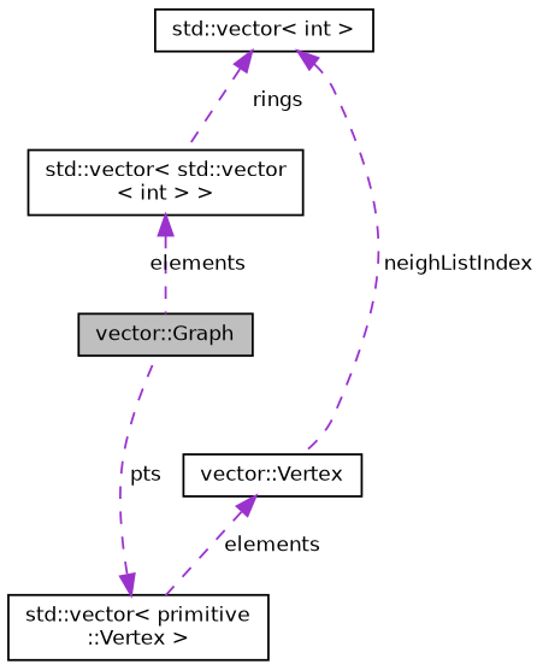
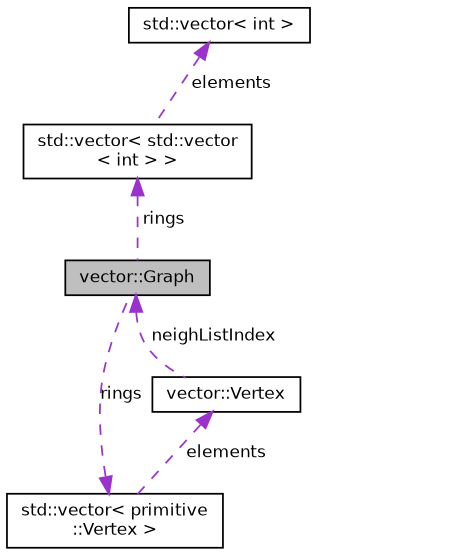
  digraph {
    node [color=black fillcolor=white fontname=Helvetica fontsize=10 shape=record style=filled]
    edge [color=darkorchid3 dir=back fontname=Helvetica fontsize=10 labelfontname=Helvetica labelfontsize=10 style=dashed]
    n1 [fillcolor=grey75 fontcolor=black height=0.2 label="vector::Graph" width=0.4]
    n2 [height=0.2 label="std::vector\< std::vector\l\< int \> \>" width=0.4]
    n3 [height=0.2 label="std::vector\< int \>" width=0.4]
    n4 [height=0.2 label="vector::Vertex" width=0.4]
    n5 [height=0.2 label="std::vector\< primitive\l::Vertex \>" width=0.4]
-   n2 -> n1 [label=" elements"]
-   n3 -> n2 [label=" rings"]
-   n3 -> n4 [label=" neighListIndex"]
+   n2 -> n1 [label=" rings"]
+   n3 -> n2 [label=" elements"]
+   n1 -> n4 [label=" neighListIndex"]
    n4 -> n5 [label=" elements"]
-   n5 -> n1 [label=" pts"]
+   n5 -> n1 [label=" rings"]
  }
